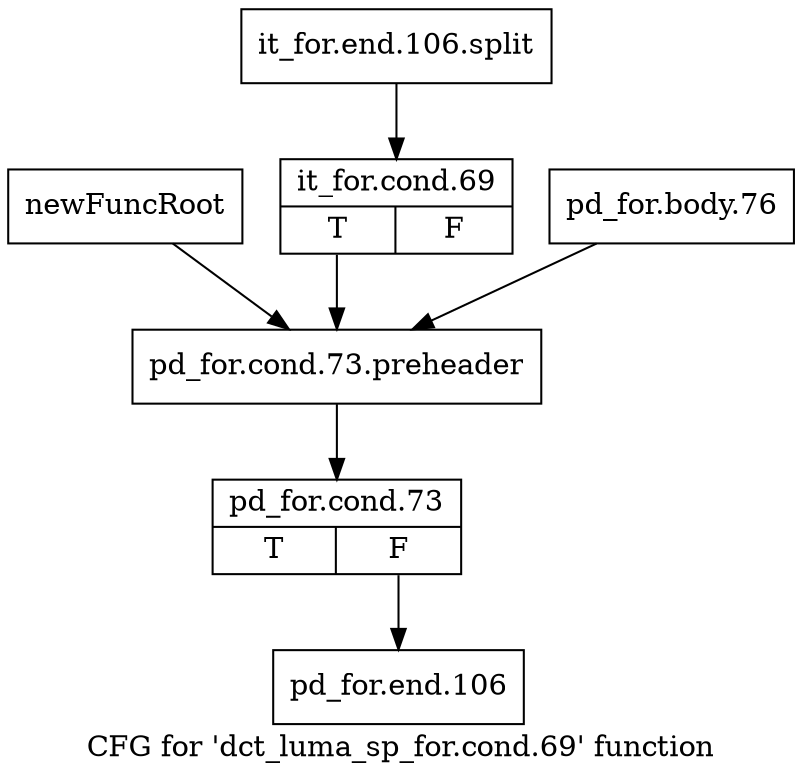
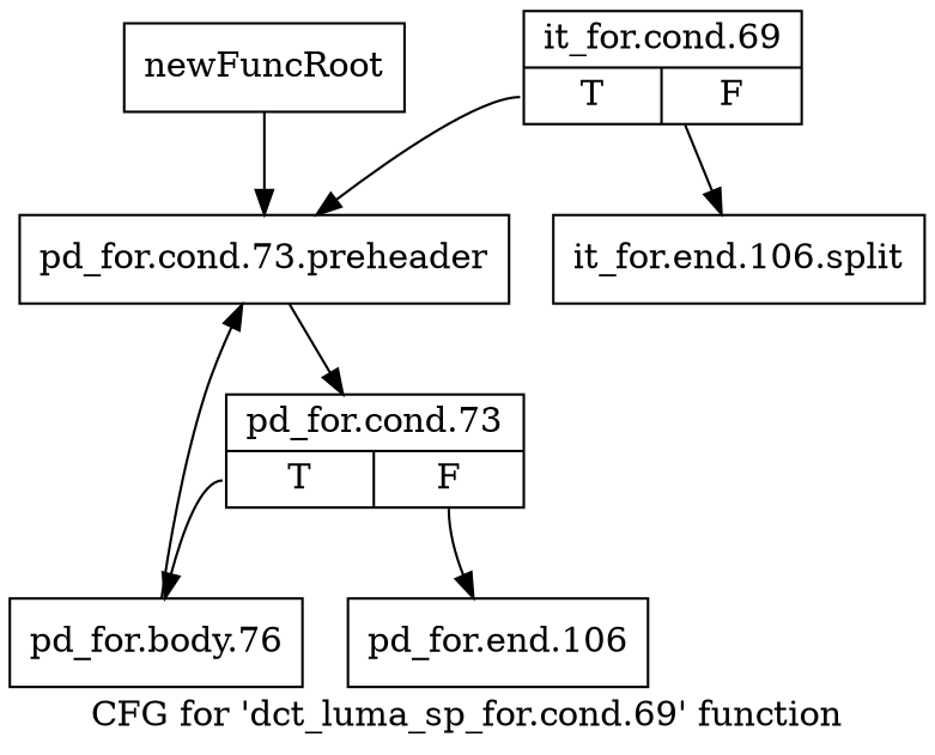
  digraph {
    label="CFG for 'dct_luma_sp_for.cond.69' function"
    node [shape=record]
    n1 [label="{newFuncRoot}"]
    n2 [label="{pd_for.cond.73.preheader}"]
    n3 [label="{it_for.cond.69|{<s0>T|<s1>F}}"]
    n4 [label="{pd_for.cond.73|{<s0>T|<s1>F}}"]
    n5 [label="{pd_for.body.76}"]
    n6 [label="{pd_for.end.106}"]
    n7 [label="{it_for.end.106.split}"]
    n1 -> n2
    n2 -> n4
    n3 -> n2 [tailport=s0]
+   n4 -> n5 [tailport=s0]
    n4 -> n6 [tailport=s1]
    n5 -> n2
-   n7 -> n3
+   n3 -> n7
  }
